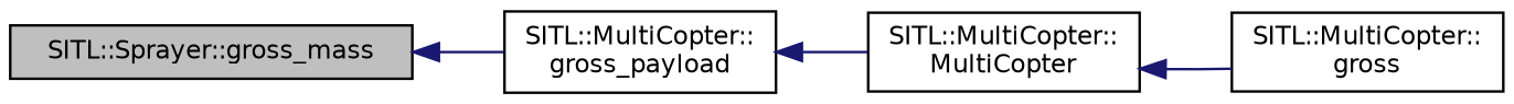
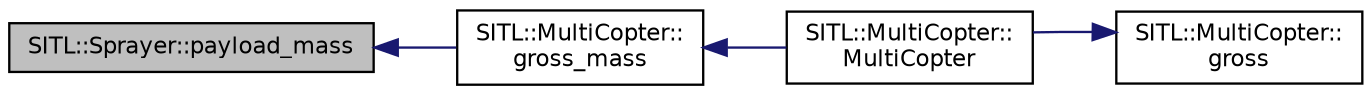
  digraph {
    rankdir=LR
    node [color=black fillcolor=white fontname=Helvetica fontsize=10 shape=record style=filled]
    edge [color=midnightblue dir=back fontname=Helvetica fontsize=10 labelfontname=Helvetica labelfontsize=10 style=solid]
-   n1 [fillcolor=grey75 fontcolor=black height=0.2 label="SITL::Sprayer::gross_mass" width=0.4]
-   n2 [height=0.2 label="SITL::MultiCopter::\lgross_payload" width=0.4]
+   n1 [fillcolor=grey75 fontcolor=black height=0.2 label="SITL::Sprayer::payload_mass" width=0.4]
+   n2 [height=0.2 label="SITL::MultiCopter::\lgross_mass" width=0.4]
    n3 [height=0.2 label="SITL::MultiCopter::\lMultiCopter" width=0.4]
    n4 [height=0.2 label="SITL::MultiCopter::\lgross" width=0.4]
    n1 -> n2
    n2 -> n3
-   n3 -> n4
+   n4 -> n3
  }
